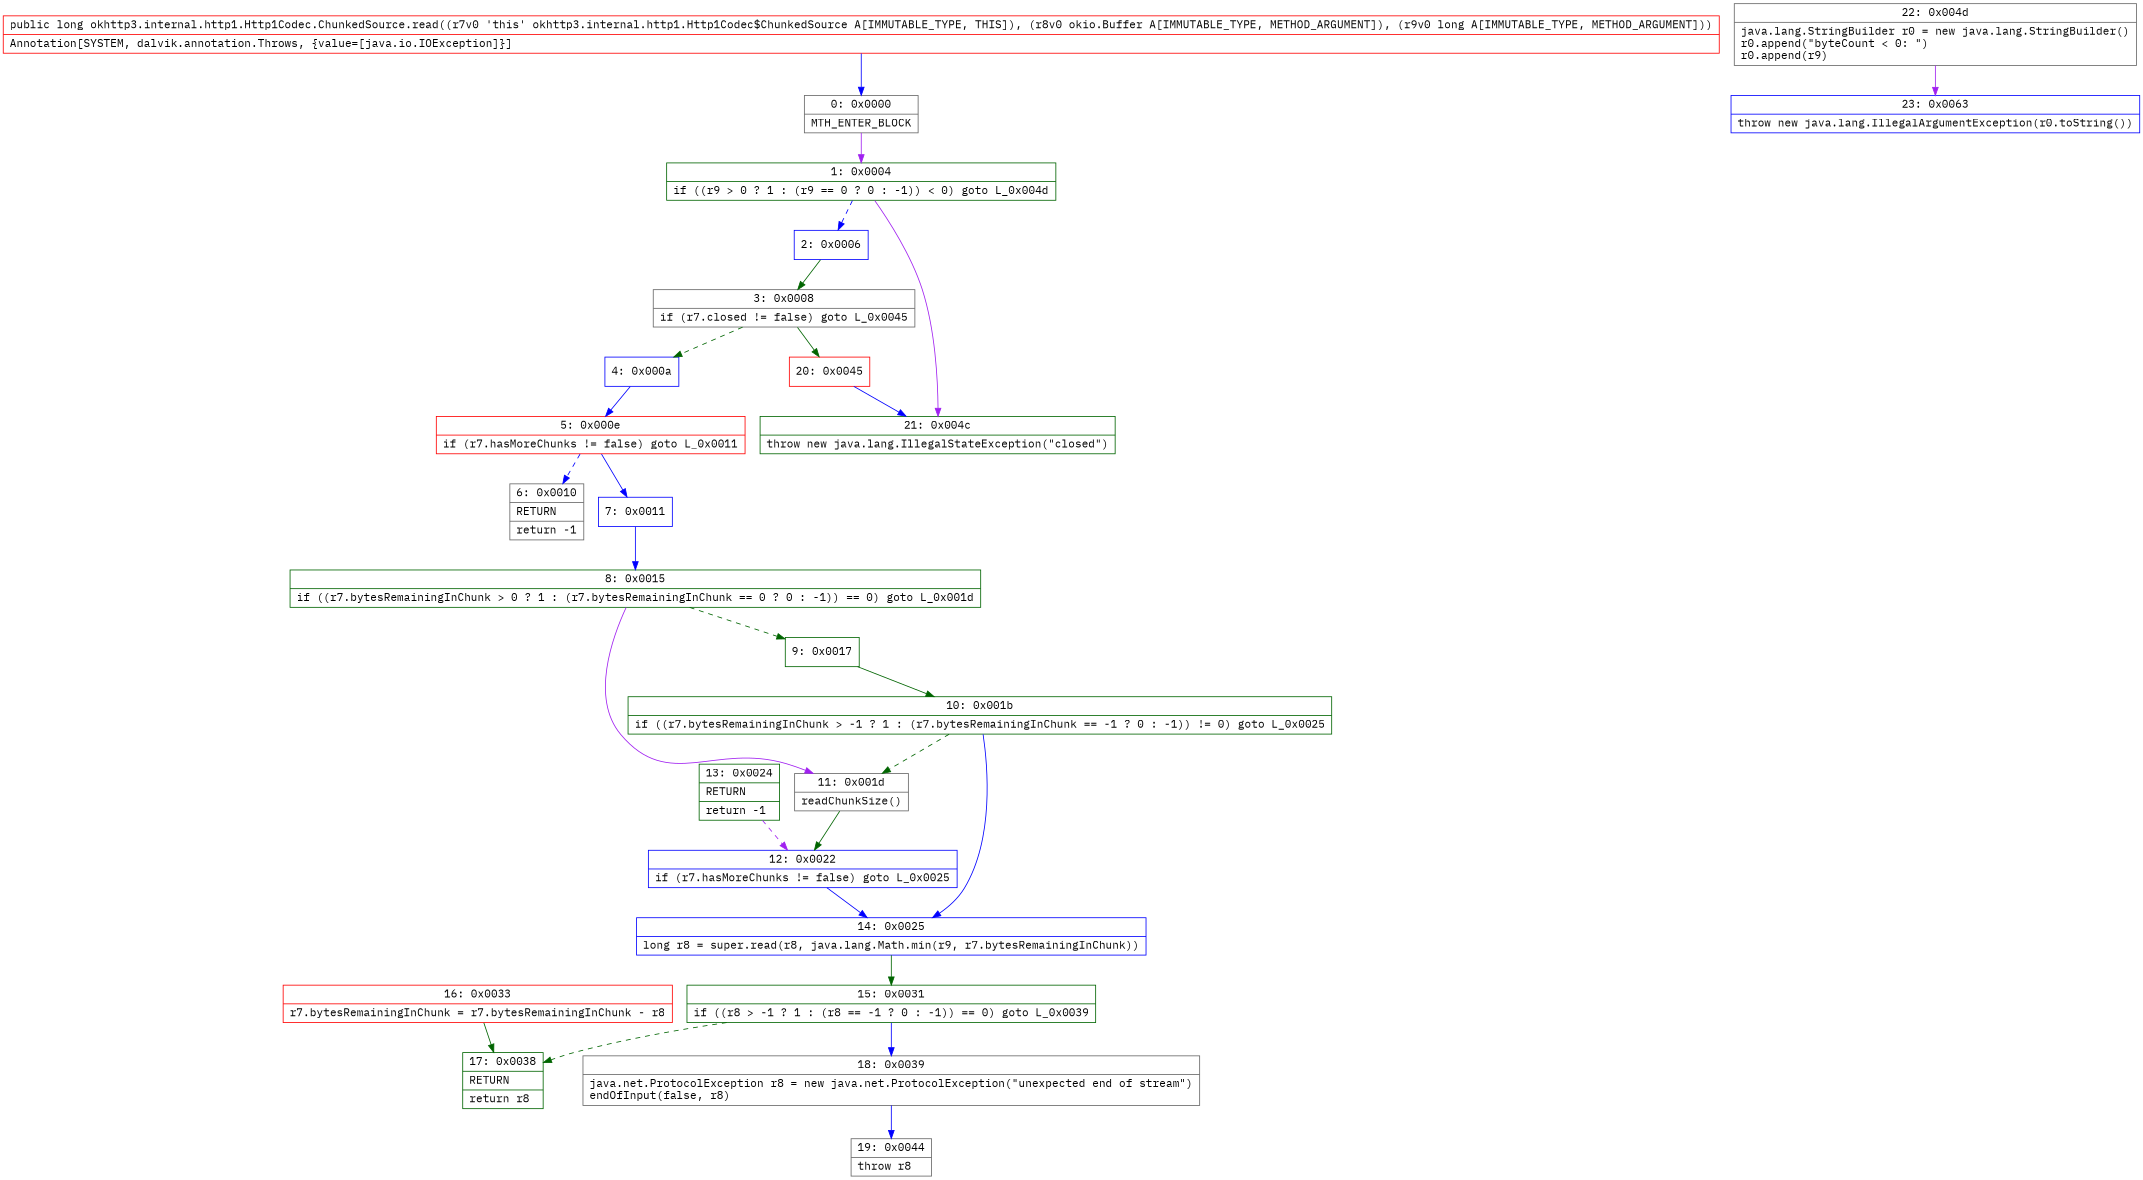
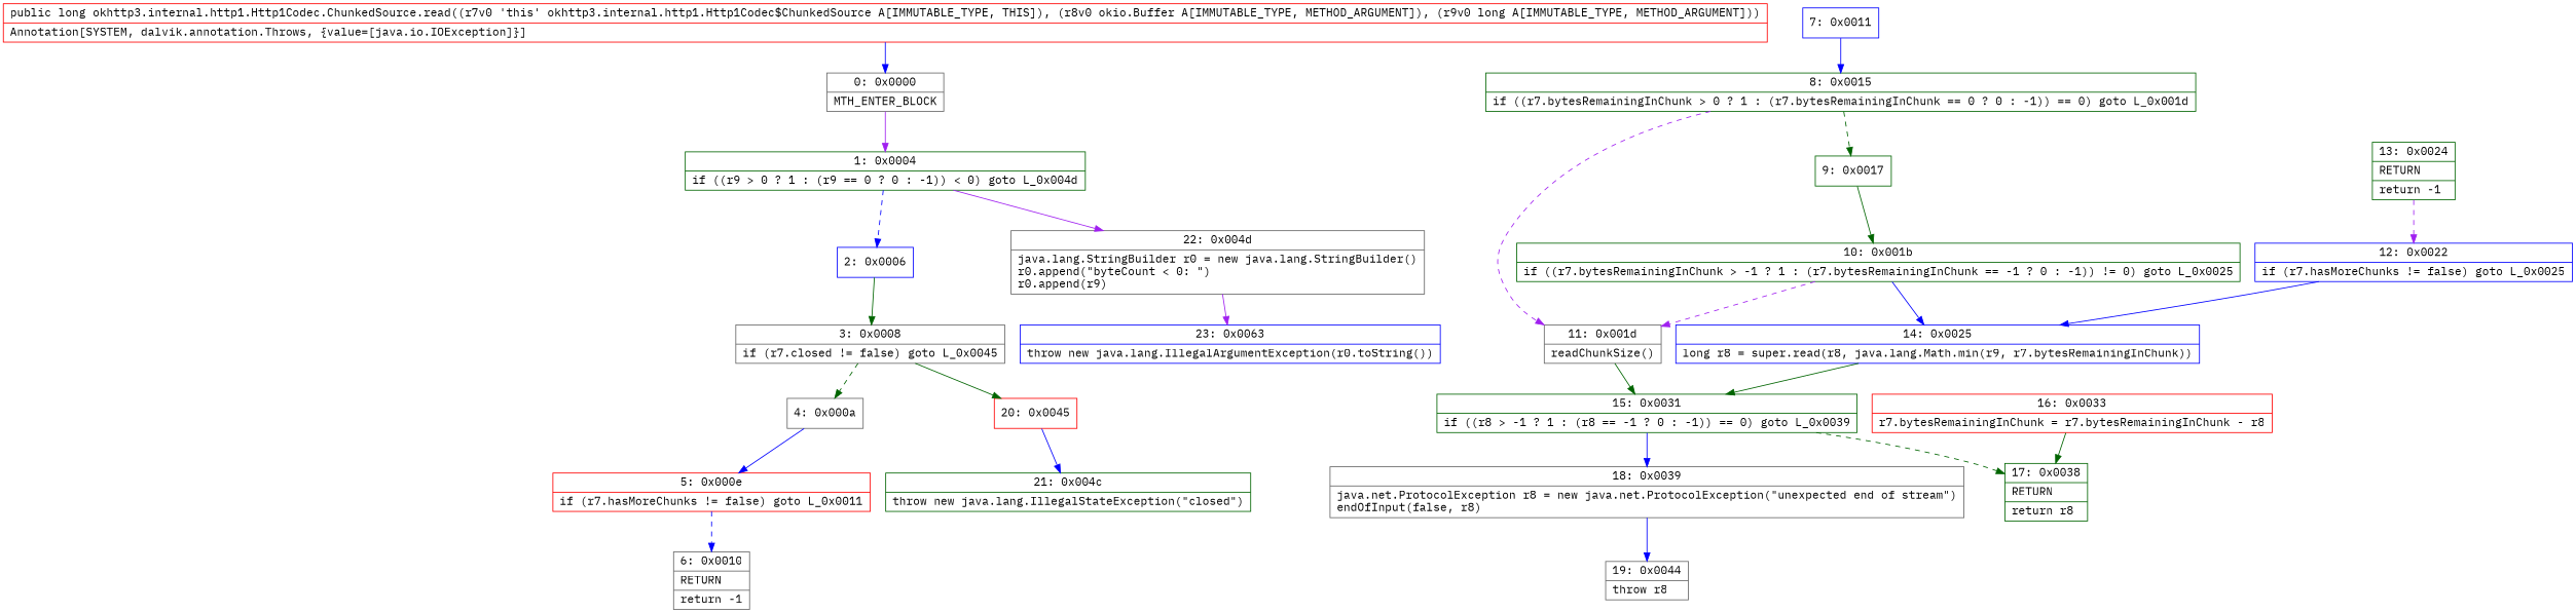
  digraph {
    fontname="IBM Plex Mono"
    node [color=darkgreen fontname="IBM Plex Mono" shape=record]
    edge [color=blue fontname="IBM Plex Mono"]
    n1 [color=gray40 label="{0\:\ 0x0000|MTH_ENTER_BLOCK\l}"]
    n2 [label="{1\:\ 0x0004|if ((r9 \> 0 ? 1 : (r9 == 0 ? 0 : \-1)) \< 0) goto L_0x004d\l}"]
    n3 [color=blue label="{2\:\ 0x0006}"]
    n4 [color=gray40 label="{22\:\ 0x004d|java.lang.StringBuilder r0 = new java.lang.StringBuilder()\lr0.append(\"byteCount \< 0: \")\lr0.append(r9)\l}"]
    n5 [color=gray40 label="{3\:\ 0x0008|if (r7.closed != false) goto L_0x0045\l}"]
    n6 [color=blue label="{23\:\ 0x0063|throw new java.lang.IllegalArgumentException(r0.toString())\l}"]
-   n7 [color=blue label="{4\:\ 0x000a}"]
+   n7 [color=gray40 label="{4\:\ 0x000a}"]
    n8 [color=red label="{20\:\ 0x0045}"]
    n9 [color=red label="{5\:\ 0x000e|if (r7.hasMoreChunks != false) goto L_0x0011\l}"]
    n10 [label="{21\:\ 0x004c|throw new java.lang.IllegalStateException(\"closed\")\l}"]
    n11 [color=gray40 label="{6\:\ 0x0010|RETURN\l|return \-1\l}"]
    n12 [color=blue label="{7\:\ 0x0011}"]
    n13 [label="{8\:\ 0x0015|if ((r7.bytesRemainingInChunk \> 0 ? 1 : (r7.bytesRemainingInChunk == 0 ? 0 : \-1)) == 0) goto L_0x001d\l}"]
    n14 [label="{9\:\ 0x0017}"]
    n15 [color=gray40 label="{11\:\ 0x001d|readChunkSize()\l}"]
    n16 [label="{10\:\ 0x001b|if ((r7.bytesRemainingInChunk \> \-1 ? 1 : (r7.bytesRemainingInChunk == \-1 ? 0 : \-1)) != 0) goto L_0x0025\l}"]
    n17 [color=blue label="{12\:\ 0x0022|if (r7.hasMoreChunks != false) goto L_0x0025\l}"]
    n18 [color=blue label="{14\:\ 0x0025|long r8 = super.read(r8, java.lang.Math.min(r9, r7.bytesRemainingInChunk))\l}"]
    n19 [label="{15\:\ 0x0031|if ((r8 \> \-1 ? 1 : (r8 == \-1 ? 0 : \-1)) == 0) goto L_0x0039\l}"]
    n20 [label="{13\:\ 0x0024|RETURN\l|return \-1\l}"]
    n21 [color=gray40 label="{18\:\ 0x0039|java.net.ProtocolException r8 = new java.net.ProtocolException(\"unexpected end of stream\")\lendOfInput(false, r8)\l}"]
    n22 [label="{17\:\ 0x0038|RETURN\l|return r8\l}"]
    n23 [color=red label="{16\:\ 0x0033|r7.bytesRemainingInChunk = r7.bytesRemainingInChunk \- r8\l}"]
    n24 [color=gray40 label="{19\:\ 0x0044|throw r8\l}"]
    n25 [color=red label="{public long okhttp3.internal.http1.Http1Codec.ChunkedSource.read((r7v0 'this' okhttp3.internal.http1.Http1Codec$ChunkedSource A[IMMUTABLE_TYPE, THIS]), (r8v0 okio.Buffer A[IMMUTABLE_TYPE, METHOD_ARGUMENT]), (r9v0 long A[IMMUTABLE_TYPE, METHOD_ARGUMENT]))  | Annotation[SYSTEM, dalvik.annotation.Throws, \{value=[java.io.IOException]\}]\l}"]
    n1 -> n2 [color=purple]
    n2 -> n3 [style=dashed]
-   n2 -> n10 [color=purple]
+   n2 -> n4 [color=purple]
    n3 -> n5 [color=darkgreen]
    n4 -> n6 [color=purple]
    n5 -> n7 [color=darkgreen style=dashed]
    n5 -> n8 [color=darkgreen]
    n7 -> n9
    n8 -> n10
    n9 -> n11 [style=dashed]
-   n9 -> n12
    n12 -> n13
    n13 -> n14 [color=darkgreen style=dashed]
-   n13 -> n15 [color=purple]
+   n13 -> n15 [color=purple style=dashed]
    n14 -> n16 [color=darkgreen]
-   n15 -> n17 [color=darkgreen]
-   n16 -> n15 [color=darkgreen style=dashed]
+   n15 -> n19 [color=darkgreen]
+   n16 -> n15 [color=purple style=dashed]
    n16 -> n18
    n17 -> n18
    n18 -> n19 [color=darkgreen]
    n19 -> n21
    n19 -> n22 [color=darkgreen style=dashed]
    n20 -> n17 [color=purple style=dashed]
    n21 -> n24
    n23 -> n22 [color=darkgreen]
    n25 -> n1
  }
